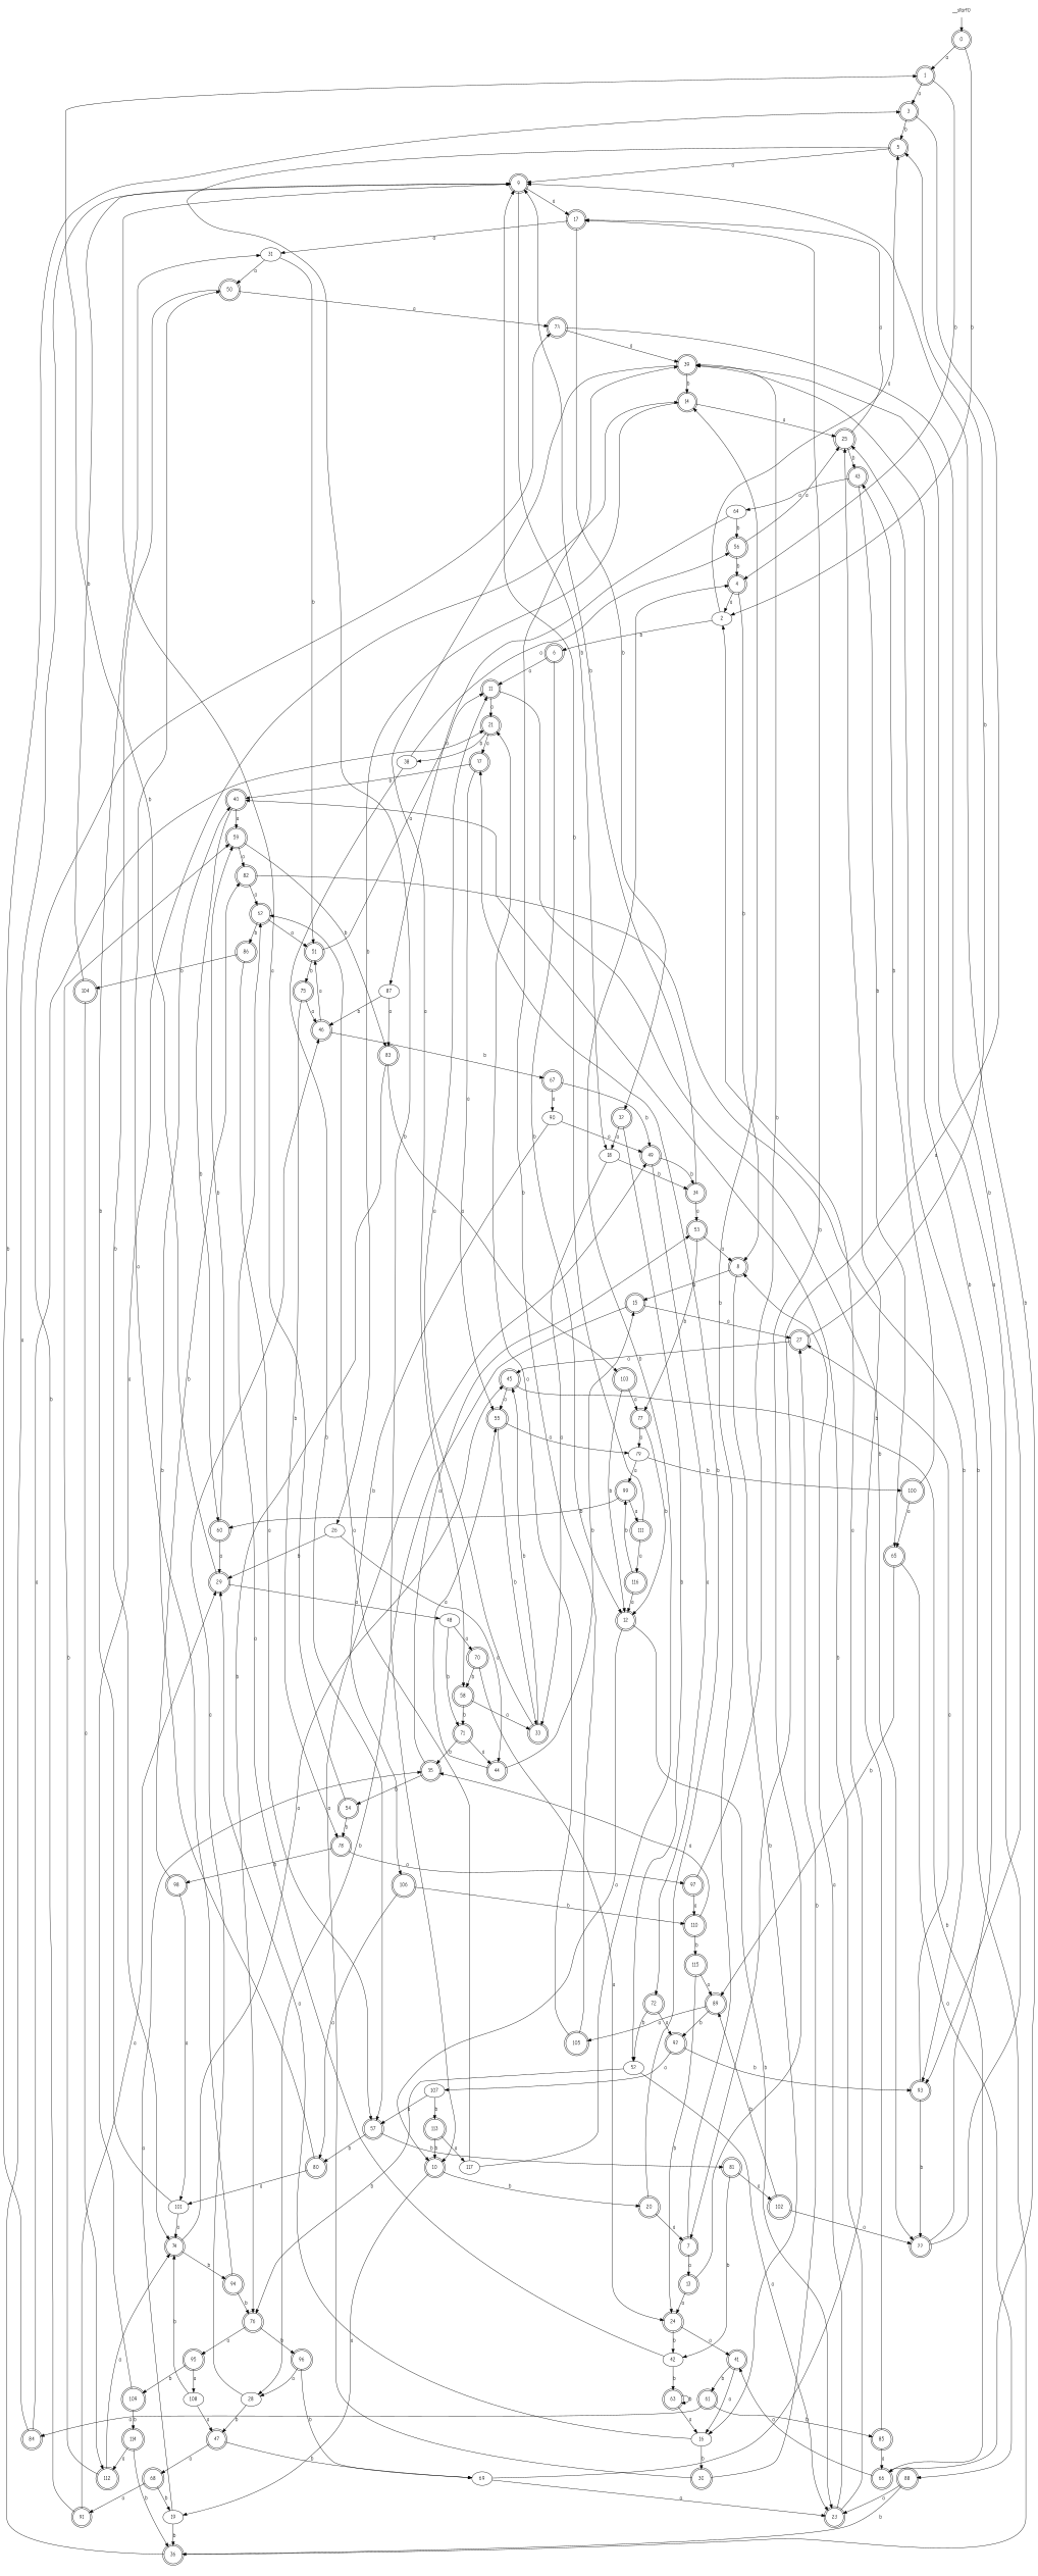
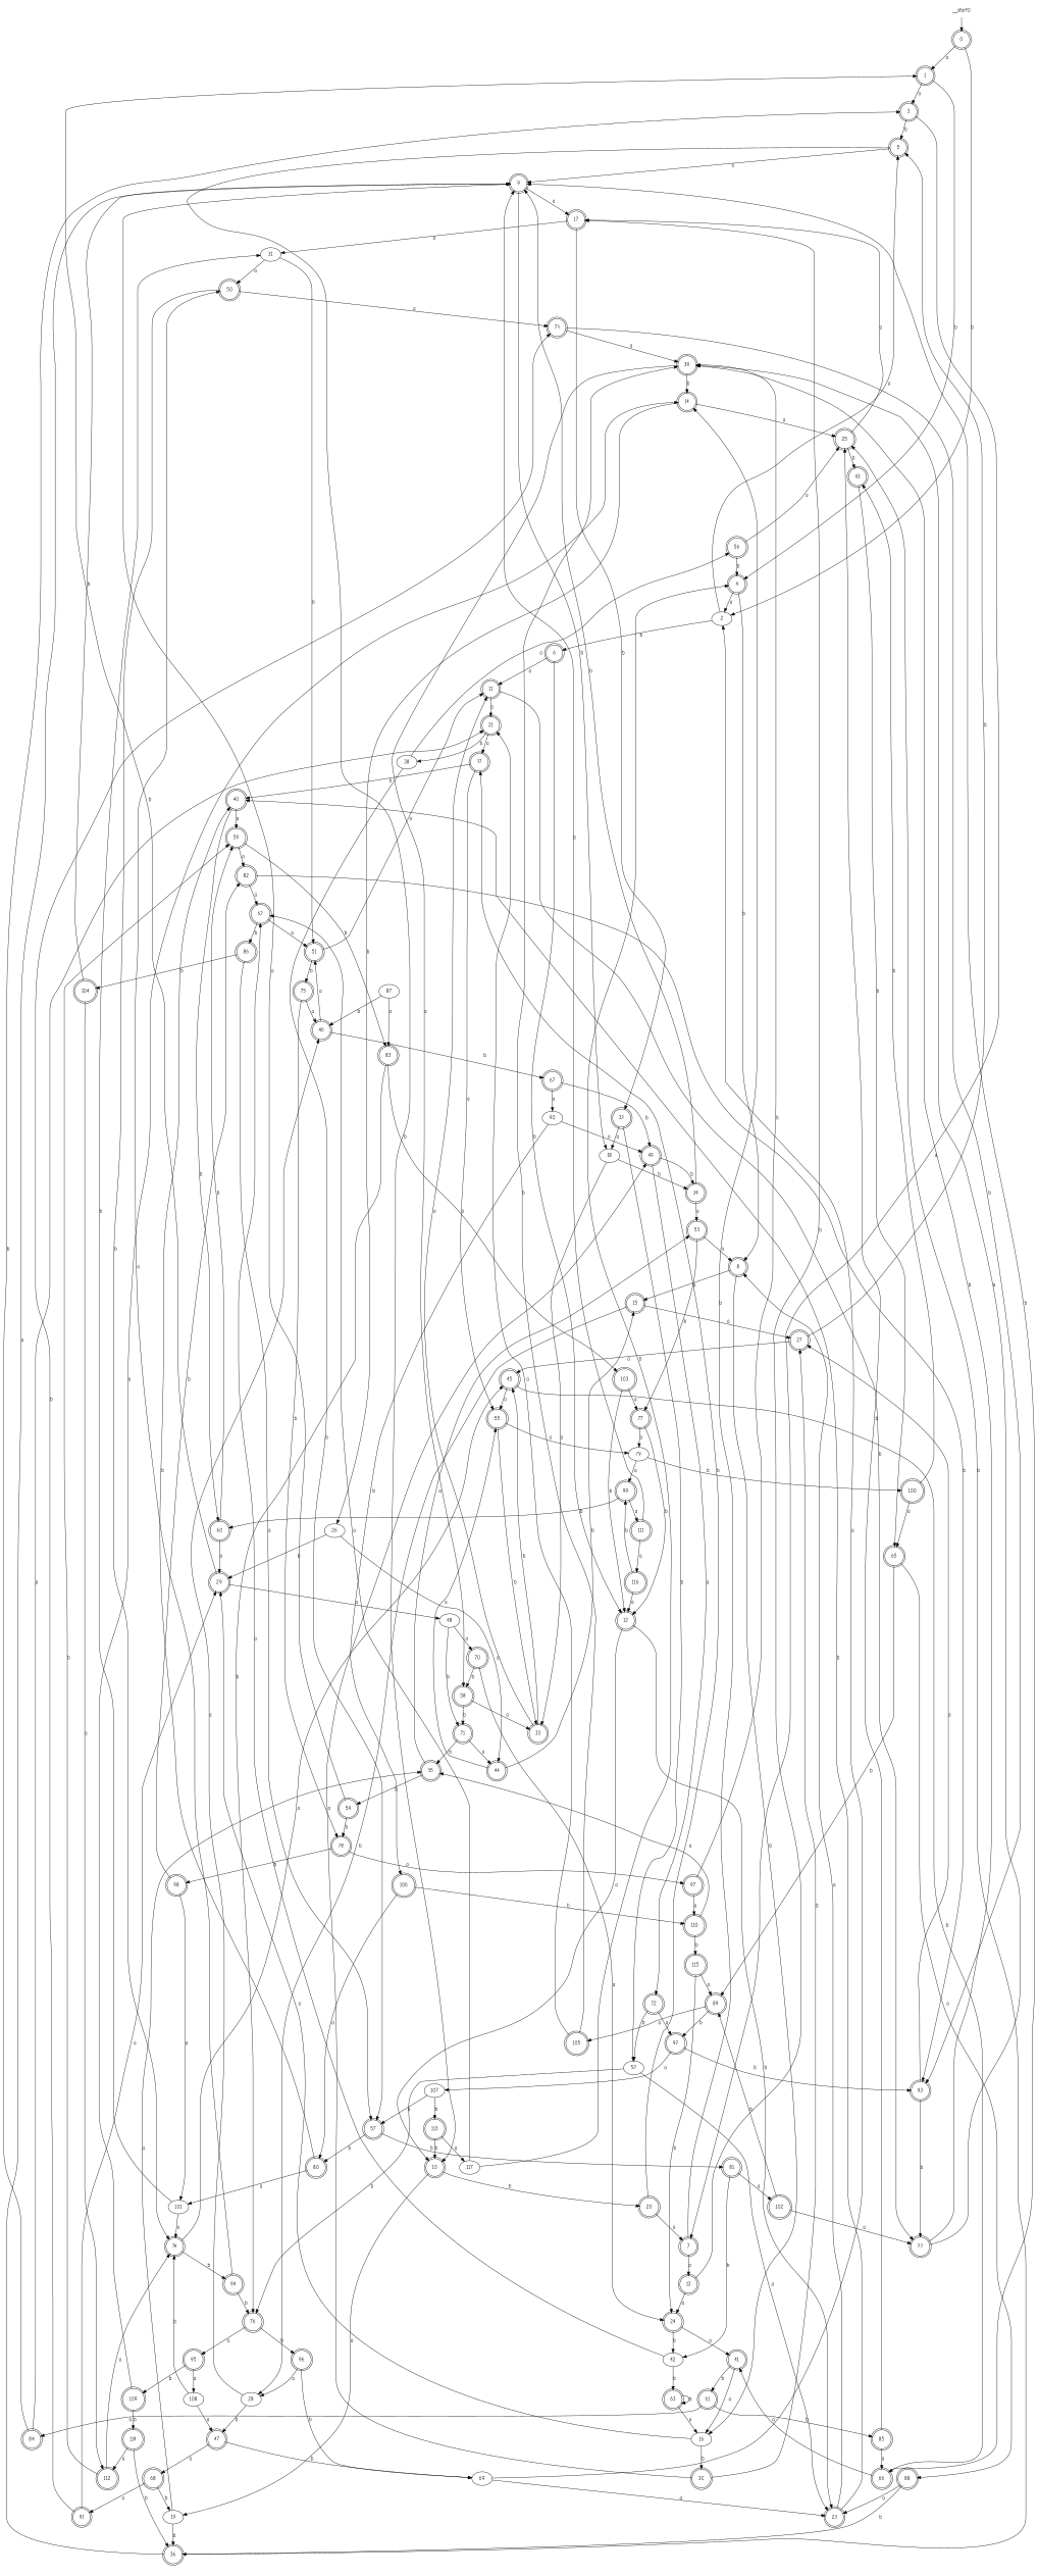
  digraph {
    fontname="Comic Neue"
    node [fontname="Comic Neue" shape=doublecircle]
    edge [fontname="Comic Neue"]
    __start0 [shape=none]
    0
    1
    2 [shape=""]
    3
    4
    5
    6
    7
    8
    9
    10
    11
    12
    13
    14
    15
    16 [shape=""]
    17
    18 [shape=""]
    19 [shape=""]
    20
    21
    22
    23
    24
    25
    26 [shape=""]
    27
    28 [shape=""]
    29
    30
    31 [shape=""]
    32
    33
    34
    35
    36
    37
    38 [shape=""]
    39
    40
    41
    42 [shape=""]
    43
    44
    45
    46
    47
    48 [shape=""]
    49
    50
    51
    52 [shape=""]
    53
    54
    55
    56
    57
    58
    59
    60
    61
    62
    63
-   64 [shape=""]
    65
    66
    67
    68
    69 [shape=""]
    70
    71
    72
    73
    74
    75
    76
    77
    78
    79 [shape=""]
    80
    81
    82
    83
    84
    85
    86
    87 [shape=""]
    88
    89
    90 [shape=""]
    91
    92
    93
    94
    95
    96
    97
    98
    99
    100
    101 [shape=""]
    102
    103
    104
    105
    106
    107 [shape=""]
    108 [shape=""]
    109
    110
    111
    112
    113
    114
    115
    116
    117 [shape=""]
    __start0 -> 0
    0 -> 1 [label=a]
    0 -> 2 [label=b]
    1 -> 3 [label=a]
    1 -> 4 [label=b]
    2 -> 5 [label=a]
    2 -> 6 [label=b]
    3 -> 5 [label=b]
    3 -> 7 [label=a]
    4 -> 2 [label=a]
    4 -> 8 [label=b]
    5 -> 9 [label=a]
    5 -> 10 [label=b]
    6 -> 11 [label=a]
    6 -> 12 [label=b]
    7 -> 13 [label=a]
    7 -> 14 [label=b]
    8 -> 15 [label=a]
    8 -> 16 [label=b]
    9 -> 17 [label=a]
    9 -> 18 [label=b]
    10 -> 19 [label=a]
    10 -> 20 [label=b]
    11 -> 21 [label=a]
    11 -> 22 [label=b]
    12 -> 10 [label=a]
    12 -> 23 [label=b]
    13 -> 17 [label=b]
    13 -> 24 [label=a]
    14 -> 25 [label=a]
    14 -> 26 [label=b]
    15 -> 27 [label=a]
    15 -> 28 [label=b]
    16 -> 29 [label=a]
    16 -> 30 [label=b]
    17 -> 31 [label=a]
    17 -> 32 [label=b]
    18 -> 33 [label=a]
    18 -> 34 [label=b]
    19 -> 35 [label=a]
    19 -> 36 [label=b]
    20 -> 7 [label=a]
    20 -> 37 [label=b]
    21 -> 37 [label=a]
    21 -> 38 [label=b]
    22 -> 39 [label=a]
    22 -> 39 [label=b]
    23 -> 8 [label=a]
    23 -> 40 [label=b]
    24 -> 41 [label=a]
    24 -> 42 [label=b]
    25 -> 17 [label=a]
    25 -> 43 [label=b]
    26 -> 29 [label=b]
    26 -> 44 [label=a]
    27 -> 5 [label=b]
    27 -> 45 [label=a]
    28 -> 46 [label=a]
    28 -> 47 [label=b]
    29 -> 1 [label=b]
    29 -> 48 [label=a]
    30 -> 27 [label=b]
    30 -> 49 [label=a]
    31 -> 50 [label=a]
    31 -> 51 [label=b]
    32 -> 18 [label=a]
    32 -> 52 [label=b]
    33 -> 11 [label=a]
    33 -> 45 [label=b]
    34 -> 9 [label=b]
    34 -> 53 [label=a]
    35 -> 53 [label=a]
    35 -> 54 [label=b]
    36 -> 9 [label=a]
    36 -> 25 [label=b]
    37 -> 40 [label=b]
    37 -> 55 [label=a]
    38 -> 56 [label=a]
    38 -> 57 [label=b]
    39 -> 14 [label=b]
    39 -> 58 [label=a]
    40 -> 59 [label=a]
    40 -> 60 [label=b]
    41 -> 16 [label=a]
    41 -> 61 [label=b]
    42 -> 62 [label=a]
    42 -> 63 [label=b]
-   43 -> 64 [label=a]
    43 -> 65 [label=b]
    44 -> 15 [label=b]
    44 -> 55 [label=a]
    45 -> 55 [label=a]
    45 -> 66 [label=b]
    46 -> 51 [label=a]
    46 -> 67 [label=b]
    47 -> 68 [label=a]
    47 -> 69 [label=b]
    48 -> 70 [label=a]
    48 -> 71 [label=b]
    49 -> 34 [label=b]
    49 -> 72 [label=a]
    50 -> 73 [label=a]
    50 -> 74 [label=b]
    51 -> 11 [label=a]
    51 -> 75 [label=b]
    52 -> 23 [label=a]
    52 -> 76 [label=b]
    53 -> 8 [label=a]
    53 -> 77 [label=b]
    54 -> 9 [label=a]
    54 -> 78 [label=b]
    55 -> 33 [label=b]
    55 -> 79 [label=a]
    56 -> 4 [label=b]
    56 -> 25 [label=a]
    57 -> 80 [label=b]
    57 -> 81 [label=b]
    58 -> 33 [label=a]
    58 -> 71 [label=b]
    59 -> 82 [label=a]
    59 -> 83 [label=b]
    60 -> 29 [label=a]
    60 -> 59 [label=b]
    61 -> 84 [label=a]
    61 -> 85 [label=b]
    62 -> 51 [label=a]
    62 -> 86 [label=b]
    63 -> 16 [label=a]
    63 -> 63 [label=b]
-   64 -> 56 [label=b]
-   64 -> 87 [label=a]
    65 -> 88 [label=a]
    65 -> 89 [label=b]
    66 -> 9 [label=b]
    66 -> 41 [label=a]
    67 -> 49 [label=b]
    67 -> 90 [label=a]
    68 -> 19 [label=b]
    68 -> 91 [label=a]
    69 -> 2 [label=a]
    69 -> 23 [label=a]
    70 -> 24 [label=a]
    70 -> 58 [label=b]
    71 -> 35 [label=b]
    71 -> 44 [label=a]
    72 -> 52 [label=b]
    72 -> 92 [label=a]
    73 -> 39 [label=a]
    73 -> 93 [label=b]
    74 -> 45 [label=a]
    74 -> 94 [label=b]
    75 -> 46 [label=a]
    75 -> 78 [label=b]
    76 -> 95 [label=a]
    76 -> 96 [label=b]
    77 -> 12 [label=b]
    77 -> 79 [label=a]
    78 -> 97 [label=a]
    78 -> 98 [label=b]
    79 -> 99 [label=a]
    79 -> 100 [label=b]
    80 -> 40 [label=b]
    80 -> 101 [label=a]
    81 -> 42 [label=b]
    81 -> 102 [label=a]
    82 -> 62 [label=a]
    82 -> 93 [label=b]
    83 -> 76 [label=b]
    83 -> 103 [label=a]
    84 -> 3 [label=b]
    84 -> 21 [label=a]
    85 -> 25 [label=b]
    85 -> 66 [label=a]
    86 -> 57 [label=a]
    86 -> 104 [label=b]
    87 -> 46 [label=b]
    87 -> 83 [label=a]
    88 -> 23 [label=a]
    88 -> 36 [label=b]
    89 -> 92 [label=b]
    89 -> 105 [label=a]
    90 -> 49 [label=a]
    90 -> 106 [label=b]
    91 -> 29 [label=a]
    91 -> 73 [label=b]
    92 -> 93 [label=b]
    92 -> 107 [label=a]
    93 -> 22 [label=b]
    93 -> 27 [label=a]
    94 -> 50 [label=a]
    94 -> 76 [label=b]
    95 -> 108 [label=a]
    95 -> 109 [label=b]
    96 -> 28 [label=a]
    96 -> 69 [label=b]
    97 -> 39 [label=b]
    97 -> 110 [label=a]
    98 -> 82 [label=b]
    98 -> 101 [label=a]
    99 -> 60 [label=b]
    99 -> 111 [label=a]
    100 -> 43 [label=b]
    100 -> 65 [label=a]
    101 -> 31 [label=b]
    101 -> 74 [label=a]
    102 -> 22 [label=a]
    102 -> 89 [label=b]
    103 -> 12 [label=b]
    103 -> 77 [label=a]
    104 -> 9 [label=b]
    104 -> 112 [label=a]
    105 -> 21 [label=a]
    105 -> 39 [label=b]
    106 -> 80 [label=a]
    106 -> 110 [label=b]
    107 -> 57 [label=a]
    107 -> 113 [label=b]
    108 -> 47 [label=a]
    108 -> 74 [label=b]
    109 -> 14 [label=a]
    109 -> 114 [label=b]
    110 -> 35 [label=a]
    110 -> 115 [label=b]
    111 -> 9 [label=b]
    111 -> 116 [label=a]
    112 -> 59 [label=b]
    112 -> 74 [label=a]
    113 -> 10 [label=b]
    113 -> 117 [label=a]
    114 -> 36 [label=b]
    114 -> 112 [label=a]
    115 -> 24 [label=b]
    115 -> 89 [label=a]
    116 -> 12 [label=a]
    116 -> 99 [label=b]
    117 -> 4 [label=b]
    117 -> 62 [label=a]
  }
